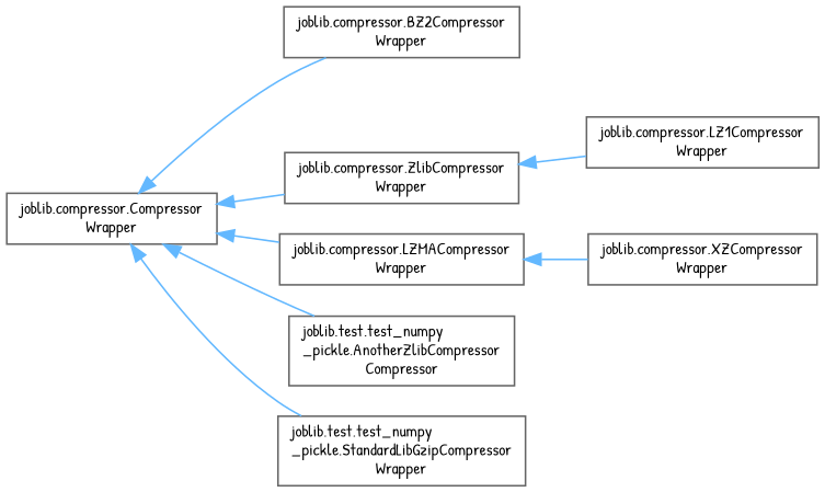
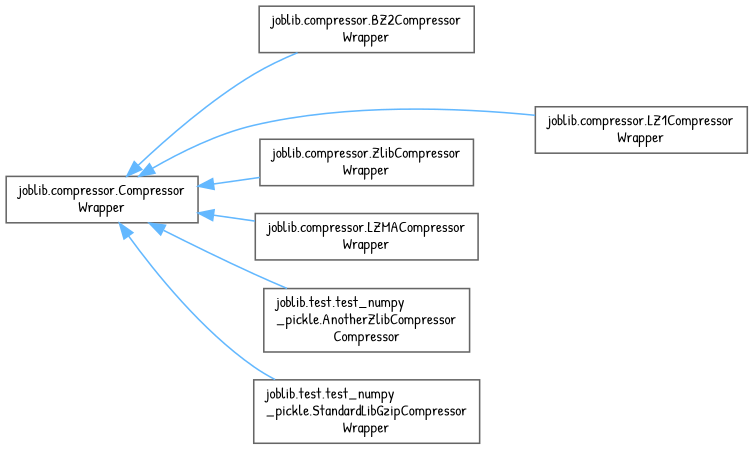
  digraph {
    fontname="Patrick Hand"
    rankdir=LR
    node [color=grey40 fillcolor=white fontname="Patrick Hand" fontsize=10 shape=box style=filled]
    edge [color=steelblue1 dir=back fontname="Patrick Hand" fontsize=10 labelfontname=Helvetica labelfontsize=10 style=solid]
    n1 [height=0.2 label="joblib.compressor.Compressor\lWrapper" width=0.4]
    n2 [height=0.2 label="joblib.compressor.BZ2Compressor\lWrapper" width=0.4]
    n3 [height=0.2 label="joblib.compressor.LZ1Compressor\lWrapper" width=0.4]
    n4 [height=0.2 label="joblib.compressor.LZMACompressor\lWrapper" width=0.4]
    n5 [height=0.2 label="joblib.compressor.ZlibCompressor\lWrapper" width=0.4]
    n6 [height=0.2 label="joblib.test.test_numpy\l_pickle.AnotherZlibCompressor\lCompressor" width=0.4]
    n7 [height=0.2 label="joblib.test.test_numpy\l_pickle.StandardLibGzipCompressor\lWrapper" width=0.4]
-   n8 [height=0.2 label="joblib.compressor.XZCompressor\lWrapper" width=0.4]
    n1 -> n2
-   n5 -> n3
+   n1 -> n3
    n1 -> n4
    n1 -> n5
    n1 -> n6
    n1 -> n7
-   n4 -> n8
  }
